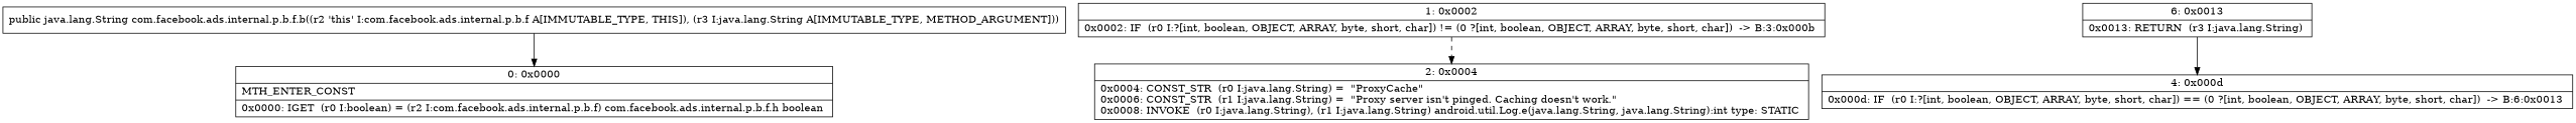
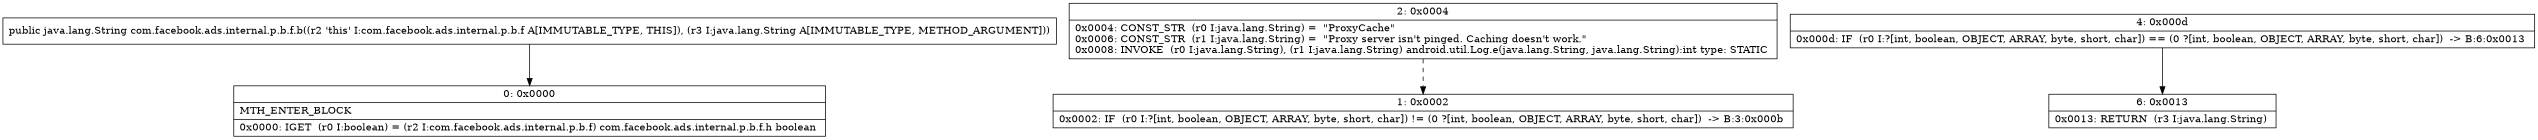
  digraph {
    node [shape=record]
-   n1 [label="{0\:\ 0x0000|MTH_ENTER_CONST\l|0x0000: IGET  (r0 I:boolean) = (r2 I:com.facebook.ads.internal.p.b.f) com.facebook.ads.internal.p.b.f.h boolean \l}"]
+   n1 [label="{0\:\ 0x0000|MTH_ENTER_BLOCK\l|0x0000: IGET  (r0 I:boolean) = (r2 I:com.facebook.ads.internal.p.b.f) com.facebook.ads.internal.p.b.f.h boolean \l}"]
    n2 [label="{1\:\ 0x0002|0x0002: IF  (r0 I:?[int, boolean, OBJECT, ARRAY, byte, short, char]) != (0 ?[int, boolean, OBJECT, ARRAY, byte, short, char])  \-\> B:3:0x000b \l}"]
    n3 [label="{2\:\ 0x0004|0x0004: CONST_STR  (r0 I:java.lang.String) =  \"ProxyCache\" \l0x0006: CONST_STR  (r1 I:java.lang.String) =  \"Proxy server isn't pinged. Caching doesn't work.\" \l0x0008: INVOKE  (r0 I:java.lang.String), (r1 I:java.lang.String) android.util.Log.e(java.lang.String, java.lang.String):int type: STATIC \l}"]
    n4 [label="{4\:\ 0x000d|0x000d: IF  (r0 I:?[int, boolean, OBJECT, ARRAY, byte, short, char]) == (0 ?[int, boolean, OBJECT, ARRAY, byte, short, char])  \-\> B:6:0x0013 \l}"]
    n5 [label="{6\:\ 0x0013|0x0013: RETURN  (r3 I:java.lang.String) \l}"]
    n6 [label="{public java.lang.String com.facebook.ads.internal.p.b.f.b((r2 'this' I:com.facebook.ads.internal.p.b.f A[IMMUTABLE_TYPE, THIS]), (r3 I:java.lang.String A[IMMUTABLE_TYPE, METHOD_ARGUMENT])) }"]
-   n2 -> n3 [style=dashed]
-   n5 -> n4
+   n3 -> n2 [style=dashed]
+   n4 -> n5
    n6 -> n1
  }
